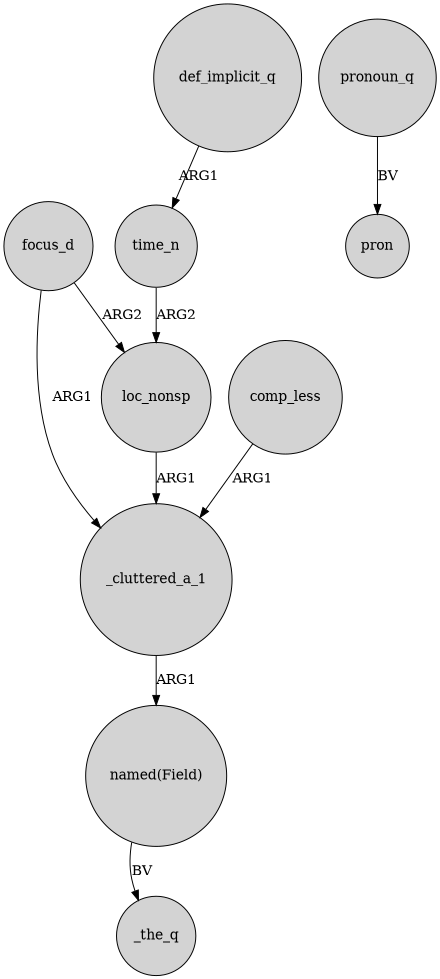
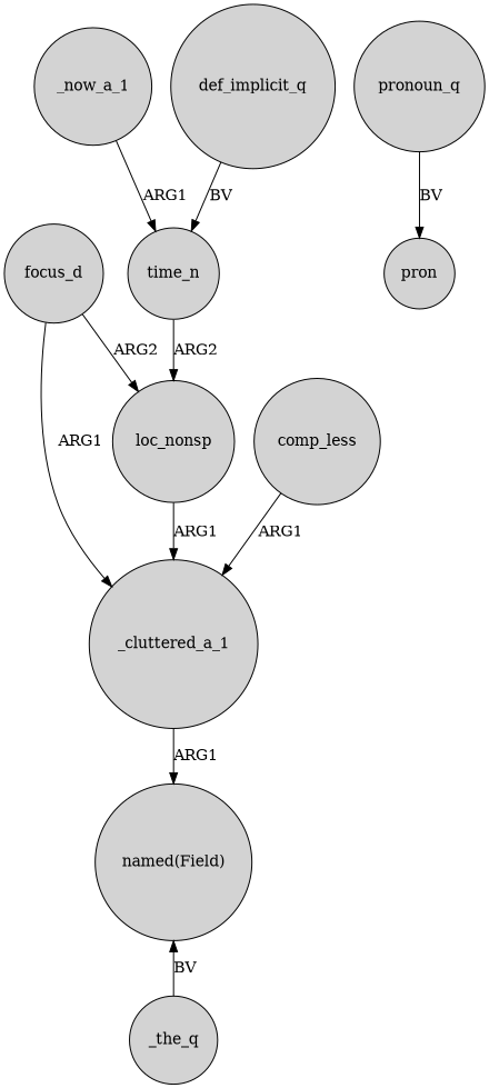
  digraph {
    node [shape=circle style=filled]
    focus_d
    loc_nonsp
    _cluttered_a_1
    "named(Field)"
    pronoun_q
    pron
    time_n
+   _now_a_1
    comp_less
    def_implicit_q
    _the_q
    focus_d -> loc_nonsp [label=ARG2]
    focus_d -> _cluttered_a_1 [label=ARG1]
    loc_nonsp -> _cluttered_a_1 [label=ARG1]
    _cluttered_a_1 -> "named(Field)" [label=ARG1]
    pronoun_q -> pron [label=BV]
    time_n -> loc_nonsp [label=ARG2]
+   _now_a_1 -> time_n [label=ARG1]
    comp_less -> _cluttered_a_1 [label=ARG1]
-   def_implicit_q -> time_n [label=ARG1]
-   "named(Field)" -> _the_q [label=BV]
+   def_implicit_q -> time_n [label=BV]
+   _the_q -> "named(Field)" [label=BV]
  }
